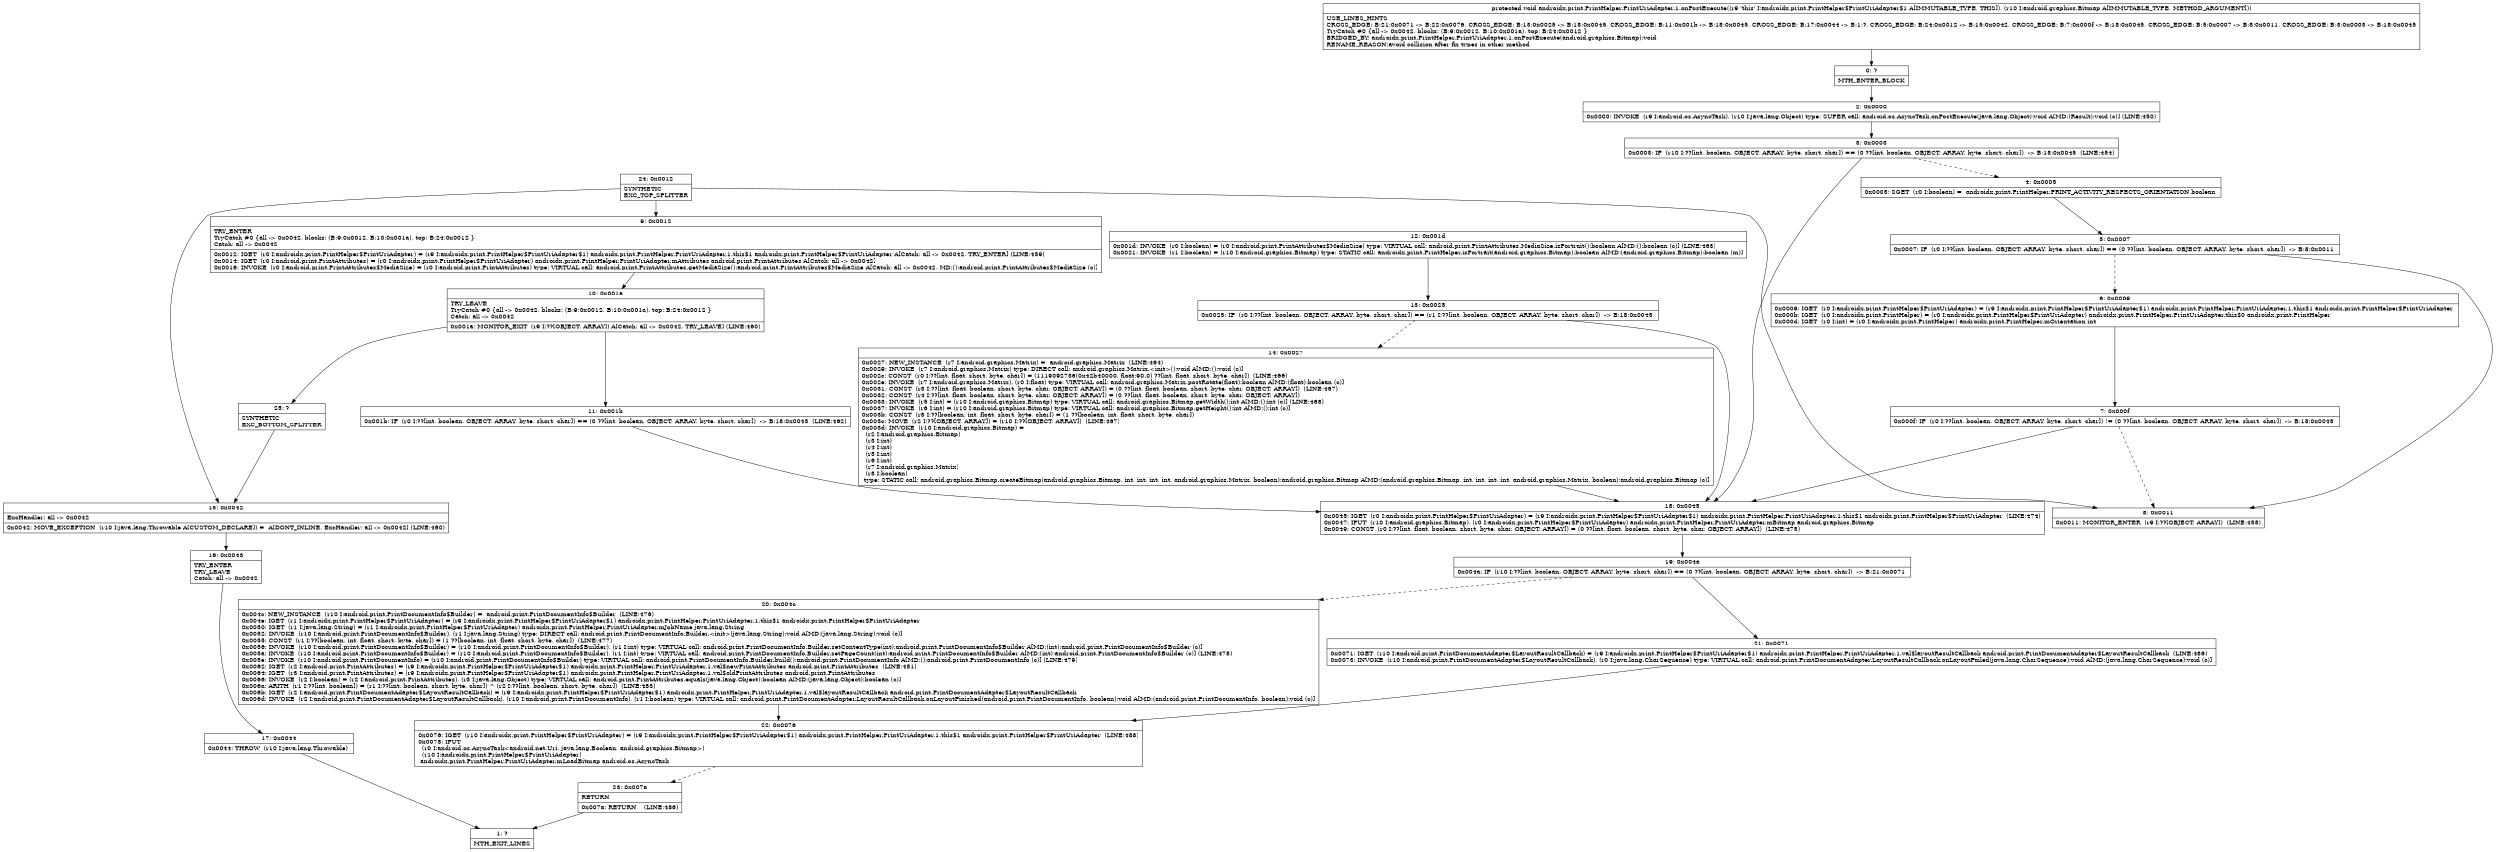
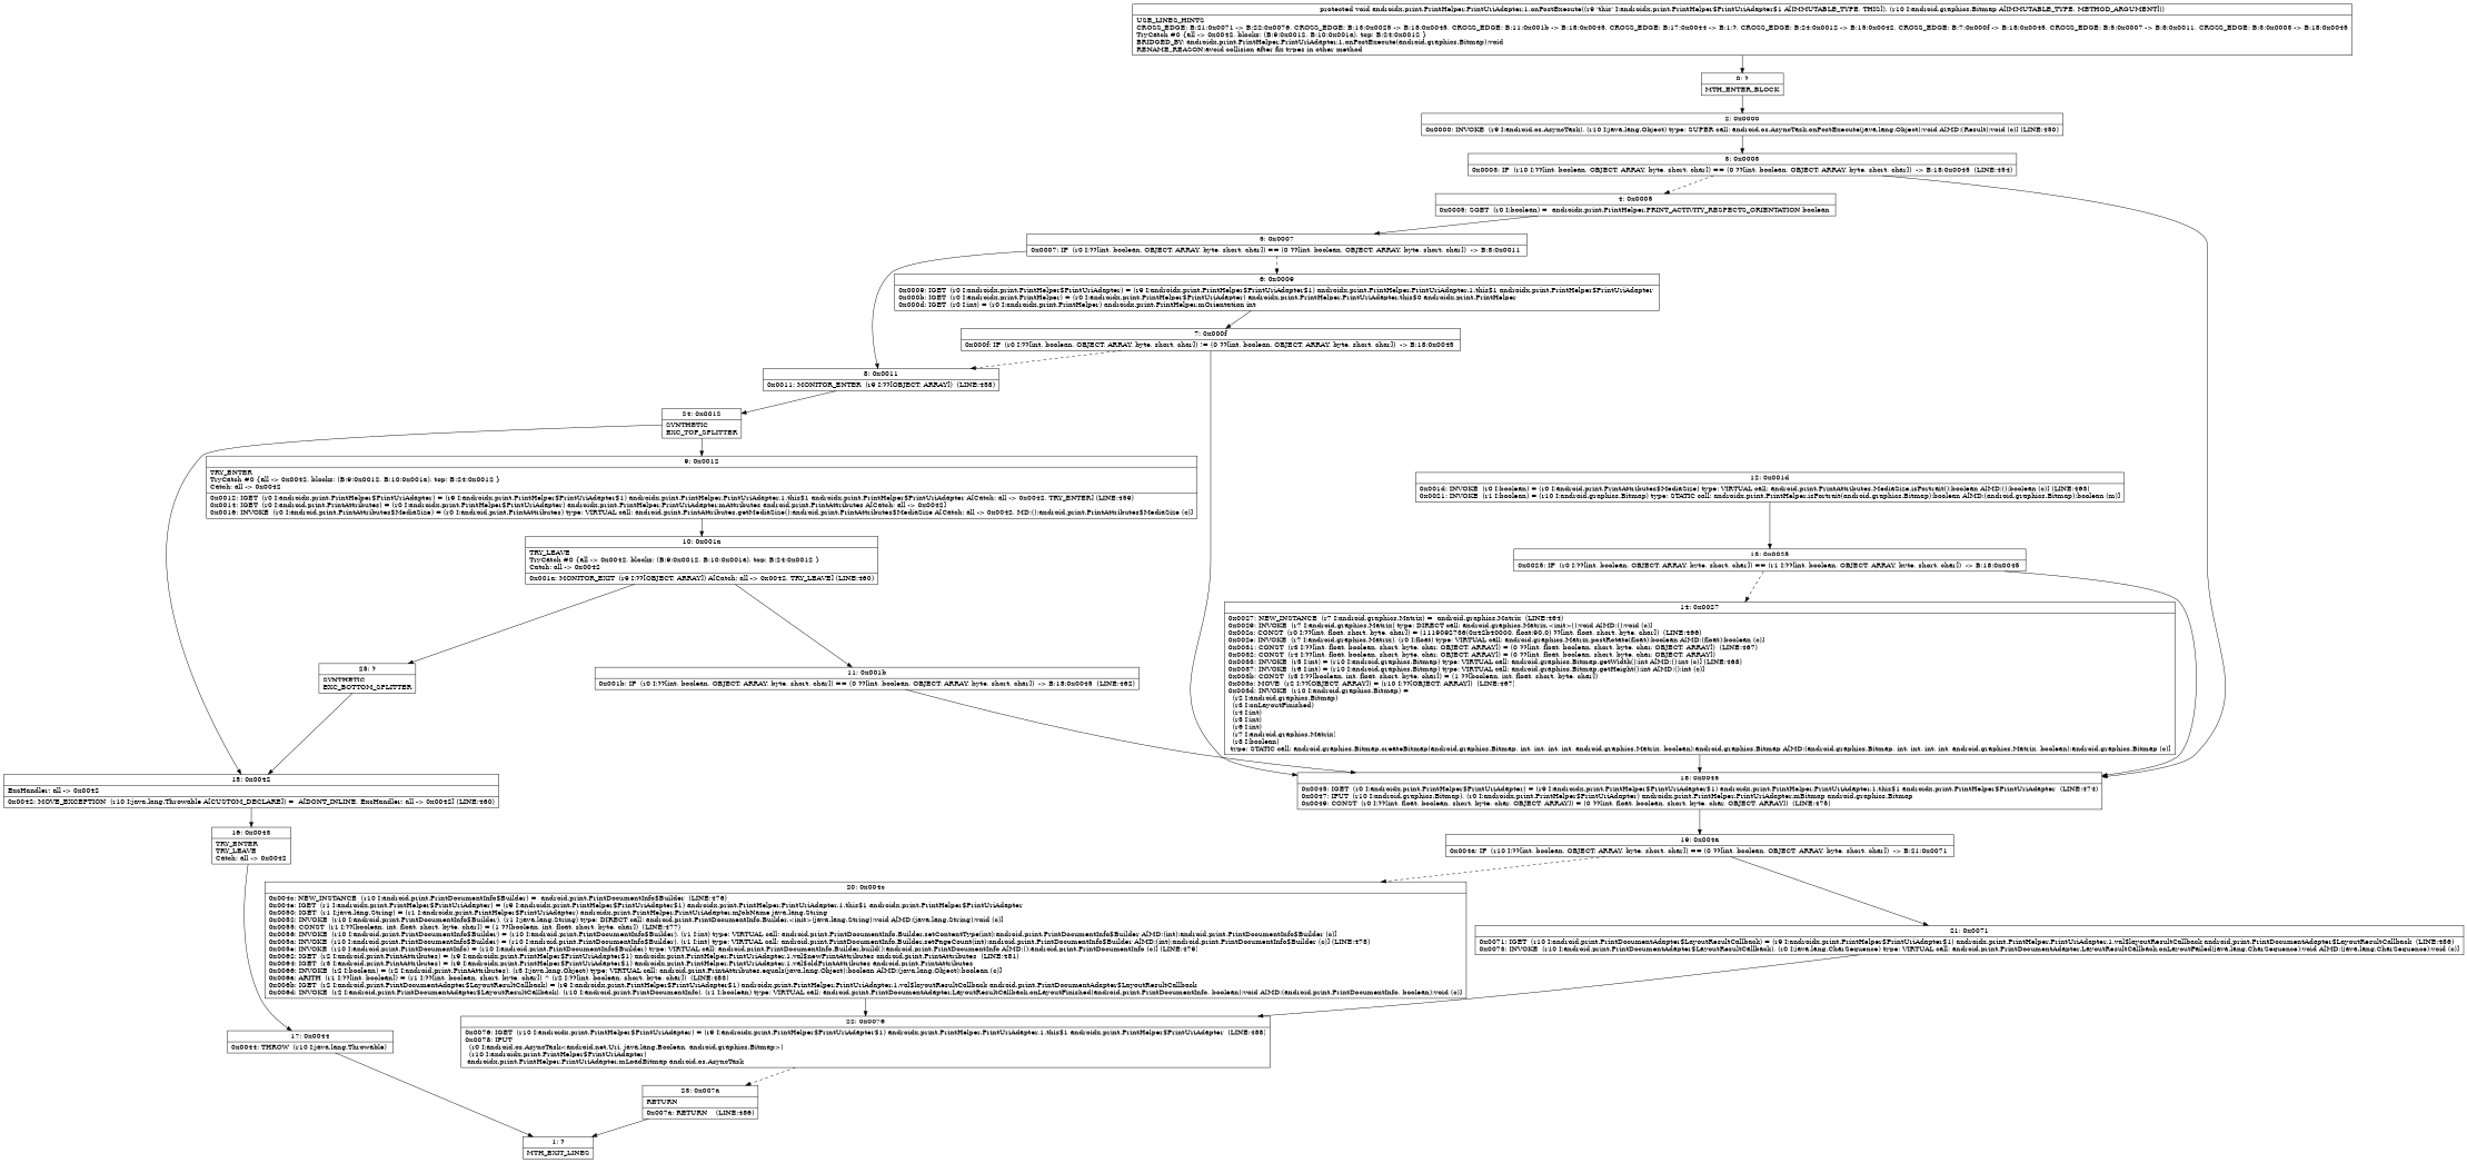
  digraph {
    node [shape=record]
    n1 [label="{0\:\ ?|MTH_ENTER_BLOCK\l}"]
    n2 [label="{2\:\ 0x0000|0x0000: INVOKE  (r9 I:android.os.AsyncTask), (r10 I:java.lang.Object) type: SUPER call: android.os.AsyncTask.onPostExecute(java.lang.Object):void A[MD:(Result):void (c)] (LINE:450)\l}"]
    n3 [label="{3\:\ 0x0003|0x0003: IF  (r10 I:??[int, boolean, OBJECT, ARRAY, byte, short, char]) == (0 ??[int, boolean, OBJECT, ARRAY, byte, short, char])  \-\> B:18:0x0045  (LINE:454)\l}"]
    n4 [label="{4\:\ 0x0005|0x0005: SGET  (r0 I:boolean) =  androidx.print.PrintHelper.PRINT_ACTIVITY_RESPECTS_ORIENTATION boolean \l}"]
    n5 [label="{18\:\ 0x0045|0x0045: IGET  (r0 I:androidx.print.PrintHelper$PrintUriAdapter) = (r9 I:androidx.print.PrintHelper$PrintUriAdapter$1) androidx.print.PrintHelper.PrintUriAdapter.1.this$1 androidx.print.PrintHelper$PrintUriAdapter  (LINE:474)\l0x0047: IPUT  (r10 I:android.graphics.Bitmap), (r0 I:androidx.print.PrintHelper$PrintUriAdapter) androidx.print.PrintHelper.PrintUriAdapter.mBitmap android.graphics.Bitmap \l0x0049: CONST  (r0 I:??[int, float, boolean, short, byte, char, OBJECT, ARRAY]) = (0 ??[int, float, boolean, short, byte, char, OBJECT, ARRAY])  (LINE:475)\l}"]
    n6 [label="{5\:\ 0x0007|0x0007: IF  (r0 I:??[int, boolean, OBJECT, ARRAY, byte, short, char]) == (0 ??[int, boolean, OBJECT, ARRAY, byte, short, char])  \-\> B:8:0x0011 \l}"]
    n7 [label="{19\:\ 0x004a|0x004a: IF  (r10 I:??[int, boolean, OBJECT, ARRAY, byte, short, char]) == (0 ??[int, boolean, OBJECT, ARRAY, byte, short, char])  \-\> B:21:0x0071 \l}"]
    n8 [label="{6\:\ 0x0009|0x0009: IGET  (r0 I:androidx.print.PrintHelper$PrintUriAdapter) = (r9 I:androidx.print.PrintHelper$PrintUriAdapter$1) androidx.print.PrintHelper.PrintUriAdapter.1.this$1 androidx.print.PrintHelper$PrintUriAdapter \l0x000b: IGET  (r0 I:androidx.print.PrintHelper) = (r0 I:androidx.print.PrintHelper$PrintUriAdapter) androidx.print.PrintHelper.PrintUriAdapter.this$0 androidx.print.PrintHelper \l0x000d: IGET  (r0 I:int) = (r0 I:androidx.print.PrintHelper) androidx.print.PrintHelper.mOrientation int \l}"]
    n9 [label="{8\:\ 0x0011|0x0011: MONITOR_ENTER  (r9 I:??[OBJECT, ARRAY])  (LINE:458)\l}"]
    n10 [label="{7\:\ 0x000f|0x000f: IF  (r0 I:??[int, boolean, OBJECT, ARRAY, byte, short, char]) != (0 ??[int, boolean, OBJECT, ARRAY, byte, short, char])  \-\> B:18:0x0045 \l}"]
    n11 [label="{24\:\ 0x0012|SYNTHETIC\lEXC_TOP_SPLITTER\l}"]
    n12 [label="{9\:\ 0x0012|TRY_ENTER\lTryCatch #0 \{all \-\> 0x0042, blocks: (B:9:0x0012, B:10:0x001a), top: B:24:0x0012 \}\lCatch: all \-\> 0x0042\l|0x0012: IGET  (r0 I:androidx.print.PrintHelper$PrintUriAdapter) = (r9 I:androidx.print.PrintHelper$PrintUriAdapter$1) androidx.print.PrintHelper.PrintUriAdapter.1.this$1 androidx.print.PrintHelper$PrintUriAdapter A[Catch: all \-\> 0x0042, TRY_ENTER] (LINE:459)\l0x0014: IGET  (r0 I:android.print.PrintAttributes) = (r0 I:androidx.print.PrintHelper$PrintUriAdapter) androidx.print.PrintHelper.PrintUriAdapter.mAttributes android.print.PrintAttributes A[Catch: all \-\> 0x0042]\l0x0016: INVOKE  (r0 I:android.print.PrintAttributes$MediaSize) = (r0 I:android.print.PrintAttributes) type: VIRTUAL call: android.print.PrintAttributes.getMediaSize():android.print.PrintAttributes$MediaSize A[Catch: all \-\> 0x0042, MD:():android.print.PrintAttributes$MediaSize (c)]\l}"]
    n13 [label="{15\:\ 0x0042|ExcHandler: all \-\> 0x0042\l|0x0042: MOVE_EXCEPTION  (r10 I:java.lang.Throwable A[CUSTOM_DECLARE]) =  A[DONT_INLINE, ExcHandler: all \-\> 0x0042] (LINE:460)\l}"]
    n14 [label="{10\:\ 0x001a|TRY_LEAVE\lTryCatch #0 \{all \-\> 0x0042, blocks: (B:9:0x0012, B:10:0x001a), top: B:24:0x0012 \}\lCatch: all \-\> 0x0042\l|0x001a: MONITOR_EXIT  (r9 I:??[OBJECT, ARRAY]) A[Catch: all \-\> 0x0042, TRY_LEAVE] (LINE:460)\l}"]
    n15 [label="{16\:\ 0x0043|TRY_ENTER\lTRY_LEAVE\lCatch: all \-\> 0x0042\l}"]
    n16 [label="{11\:\ 0x001b|0x001b: IF  (r0 I:??[int, boolean, OBJECT, ARRAY, byte, short, char]) == (0 ??[int, boolean, OBJECT, ARRAY, byte, short, char])  \-\> B:18:0x0045  (LINE:462)\l}"]
    n17 [label="{25\:\ ?|SYNTHETIC\lEXC_BOTTOM_SPLITTER\l}"]
    n18 [label="{12\:\ 0x001d|0x001d: INVOKE  (r0 I:boolean) = (r0 I:android.print.PrintAttributes$MediaSize) type: VIRTUAL call: android.print.PrintAttributes.MediaSize.isPortrait():boolean A[MD:():boolean (c)] (LINE:463)\l0x0021: INVOKE  (r1 I:boolean) = (r10 I:android.graphics.Bitmap) type: STATIC call: androidx.print.PrintHelper.isPortrait(android.graphics.Bitmap):boolean A[MD:(android.graphics.Bitmap):boolean (m)]\l}"]
    n19 [label="{13\:\ 0x0025|0x0025: IF  (r0 I:??[int, boolean, OBJECT, ARRAY, byte, short, char]) == (r1 I:??[int, boolean, OBJECT, ARRAY, byte, short, char])  \-\> B:18:0x0045 \l}"]
-   n20 [label="{14\:\ 0x0027|0x0027: NEW_INSTANCE  (r7 I:android.graphics.Matrix) =  android.graphics.Matrix  (LINE:464)\l0x0029: INVOKE  (r7 I:android.graphics.Matrix) type: DIRECT call: android.graphics.Matrix.\<init\>():void A[MD:():void (c)]\l0x002c: CONST  (r0 I:??[int, float, short, byte, char]) = (1119092736(0x42b40000, float:90.0) ??[int, float, short, byte, char])  (LINE:466)\l0x002e: INVOKE  (r7 I:android.graphics.Matrix), (r0 I:float) type: VIRTUAL call: android.graphics.Matrix.postRotate(float):boolean A[MD:(float):boolean (c)]\l0x0031: CONST  (r3 I:??[int, float, boolean, short, byte, char, OBJECT, ARRAY]) = (0 ??[int, float, boolean, short, byte, char, OBJECT, ARRAY])  (LINE:467)\l0x0032: CONST  (r4 I:??[int, float, boolean, short, byte, char, OBJECT, ARRAY]) = (0 ??[int, float, boolean, short, byte, char, OBJECT, ARRAY]) \l0x0033: INVOKE  (r5 I:int) = (r10 I:android.graphics.Bitmap) type: VIRTUAL call: android.graphics.Bitmap.getWidth():int A[MD:():int (c)] (LINE:468)\l0x0037: INVOKE  (r6 I:int) = (r10 I:android.graphics.Bitmap) type: VIRTUAL call: android.graphics.Bitmap.getHeight():int A[MD:():int (c)]\l0x003b: CONST  (r8 I:??[boolean, int, float, short, byte, char]) = (1 ??[boolean, int, float, short, byte, char]) \l0x003c: MOVE  (r2 I:??[OBJECT, ARRAY]) = (r10 I:??[OBJECT, ARRAY])  (LINE:467)\l0x003d: INVOKE  (r10 I:android.graphics.Bitmap) = \l  (r2 I:android.graphics.Bitmap)\l  (r3 I:int)\l  (r4 I:int)\l  (r5 I:int)\l  (r6 I:int)\l  (r7 I:android.graphics.Matrix)\l  (r8 I:boolean)\l type: STATIC call: android.graphics.Bitmap.createBitmap(android.graphics.Bitmap, int, int, int, int, android.graphics.Matrix, boolean):android.graphics.Bitmap A[MD:(android.graphics.Bitmap, int, int, int, int, android.graphics.Matrix, boolean):android.graphics.Bitmap (c)]\l}"]
+   n20 [label="{14\:\ 0x0027|0x0027: NEW_INSTANCE  (r7 I:android.graphics.Matrix) =  android.graphics.Matrix  (LINE:464)\l0x0029: INVOKE  (r7 I:android.graphics.Matrix) type: DIRECT call: android.graphics.Matrix.\<init\>():void A[MD:():void (c)]\l0x002c: CONST  (r0 I:??[int, float, short, byte, char]) = (1119092736(0x42b40000, float:90.0) ??[int, float, short, byte, char])  (LINE:466)\l0x002e: INVOKE  (r7 I:android.graphics.Matrix), (r0 I:float) type: VIRTUAL call: android.graphics.Matrix.postRotate(float):boolean A[MD:(float):boolean (c)]\l0x0031: CONST  (r3 I:??[int, float, boolean, short, byte, char, OBJECT, ARRAY]) = (0 ??[int, float, boolean, short, byte, char, OBJECT, ARRAY])  (LINE:467)\l0x0032: CONST  (r4 I:??[int, float, boolean, short, byte, char, OBJECT, ARRAY]) = (0 ??[int, float, boolean, short, byte, char, OBJECT, ARRAY]) \l0x0033: INVOKE  (r5 I:int) = (r10 I:android.graphics.Bitmap) type: VIRTUAL call: android.graphics.Bitmap.getWidth():int A[MD:():int (c)] (LINE:468)\l0x0037: INVOKE  (r6 I:int) = (r10 I:android.graphics.Bitmap) type: VIRTUAL call: android.graphics.Bitmap.getHeight():int A[MD:():int (c)]\l0x003b: CONST  (r8 I:??[boolean, int, float, short, byte, char]) = (1 ??[boolean, int, float, short, byte, char]) \l0x003c: MOVE  (r2 I:??[OBJECT, ARRAY]) = (r10 I:??[OBJECT, ARRAY])  (LINE:467)\l0x003d: INVOKE  (r10 I:android.graphics.Bitmap) = \l  (r2 I:android.graphics.Bitmap)\l  (r3 I:onLayoutFinished)\l  (r4 I:int)\l  (r5 I:int)\l  (r6 I:int)\l  (r7 I:android.graphics.Matrix)\l  (r8 I:boolean)\l type: STATIC call: android.graphics.Bitmap.createBitmap(android.graphics.Bitmap, int, int, int, int, android.graphics.Matrix, boolean):android.graphics.Bitmap A[MD:(android.graphics.Bitmap, int, int, int, int, android.graphics.Matrix, boolean):android.graphics.Bitmap (c)]\l}"]
    n21 [label="{17\:\ 0x0044|0x0044: THROW  (r10 I:java.lang.Throwable) \l}"]
    n22 [label="{1\:\ ?|MTH_EXIT_LINES\l}"]
    n23 [label="{20\:\ 0x004c|0x004c: NEW_INSTANCE  (r10 I:android.print.PrintDocumentInfo$Builder) =  android.print.PrintDocumentInfo$Builder  (LINE:476)\l0x004e: IGET  (r1 I:androidx.print.PrintHelper$PrintUriAdapter) = (r9 I:androidx.print.PrintHelper$PrintUriAdapter$1) androidx.print.PrintHelper.PrintUriAdapter.1.this$1 androidx.print.PrintHelper$PrintUriAdapter \l0x0050: IGET  (r1 I:java.lang.String) = (r1 I:androidx.print.PrintHelper$PrintUriAdapter) androidx.print.PrintHelper.PrintUriAdapter.mJobName java.lang.String \l0x0052: INVOKE  (r10 I:android.print.PrintDocumentInfo$Builder), (r1 I:java.lang.String) type: DIRECT call: android.print.PrintDocumentInfo.Builder.\<init\>(java.lang.String):void A[MD:(java.lang.String):void (c)]\l0x0055: CONST  (r1 I:??[boolean, int, float, short, byte, char]) = (1 ??[boolean, int, float, short, byte, char])  (LINE:477)\l0x0056: INVOKE  (r10 I:android.print.PrintDocumentInfo$Builder) = (r10 I:android.print.PrintDocumentInfo$Builder), (r1 I:int) type: VIRTUAL call: android.print.PrintDocumentInfo.Builder.setContentType(int):android.print.PrintDocumentInfo$Builder A[MD:(int):android.print.PrintDocumentInfo$Builder (c)]\l0x005a: INVOKE  (r10 I:android.print.PrintDocumentInfo$Builder) = (r10 I:android.print.PrintDocumentInfo$Builder), (r1 I:int) type: VIRTUAL call: android.print.PrintDocumentInfo.Builder.setPageCount(int):android.print.PrintDocumentInfo$Builder A[MD:(int):android.print.PrintDocumentInfo$Builder (c)] (LINE:478)\l0x005e: INVOKE  (r10 I:android.print.PrintDocumentInfo) = (r10 I:android.print.PrintDocumentInfo$Builder) type: VIRTUAL call: android.print.PrintDocumentInfo.Builder.build():android.print.PrintDocumentInfo A[MD:():android.print.PrintDocumentInfo (c)] (LINE:479)\l0x0062: IGET  (r2 I:android.print.PrintAttributes) = (r9 I:androidx.print.PrintHelper$PrintUriAdapter$1) androidx.print.PrintHelper.PrintUriAdapter.1.val$newPrintAttributes android.print.PrintAttributes  (LINE:481)\l0x0064: IGET  (r3 I:android.print.PrintAttributes) = (r9 I:androidx.print.PrintHelper$PrintUriAdapter$1) androidx.print.PrintHelper.PrintUriAdapter.1.val$oldPrintAttributes android.print.PrintAttributes \l0x0066: INVOKE  (r2 I:boolean) = (r2 I:android.print.PrintAttributes), (r3 I:java.lang.Object) type: VIRTUAL call: android.print.PrintAttributes.equals(java.lang.Object):boolean A[MD:(java.lang.Object):boolean (c)]\l0x006a: ARITH  (r1 I:??[int, boolean]) = (r1 I:??[int, boolean, short, byte, char]) ^ (r2 I:??[int, boolean, short, byte, char])  (LINE:483)\l0x006b: IGET  (r2 I:android.print.PrintDocumentAdapter$LayoutResultCallback) = (r9 I:androidx.print.PrintHelper$PrintUriAdapter$1) androidx.print.PrintHelper.PrintUriAdapter.1.val$layoutResultCallback android.print.PrintDocumentAdapter$LayoutResultCallback \l0x006d: INVOKE  (r2 I:android.print.PrintDocumentAdapter$LayoutResultCallback), (r10 I:android.print.PrintDocumentInfo), (r1 I:boolean) type: VIRTUAL call: android.print.PrintDocumentAdapter.LayoutResultCallback.onLayoutFinished(android.print.PrintDocumentInfo, boolean):void A[MD:(android.print.PrintDocumentInfo, boolean):void (c)]\l}"]
    n24 [label="{21\:\ 0x0071|0x0071: IGET  (r10 I:android.print.PrintDocumentAdapter$LayoutResultCallback) = (r9 I:androidx.print.PrintHelper$PrintUriAdapter$1) androidx.print.PrintHelper.PrintUriAdapter.1.val$layoutResultCallback android.print.PrintDocumentAdapter$LayoutResultCallback  (LINE:486)\l0x0073: INVOKE  (r10 I:android.print.PrintDocumentAdapter$LayoutResultCallback), (r0 I:java.lang.CharSequence) type: VIRTUAL call: android.print.PrintDocumentAdapter.LayoutResultCallback.onLayoutFailed(java.lang.CharSequence):void A[MD:(java.lang.CharSequence):void (c)]\l}"]
    n25 [label="{22\:\ 0x0076|0x0076: IGET  (r10 I:androidx.print.PrintHelper$PrintUriAdapter) = (r9 I:androidx.print.PrintHelper$PrintUriAdapter$1) androidx.print.PrintHelper.PrintUriAdapter.1.this$1 androidx.print.PrintHelper$PrintUriAdapter  (LINE:488)\l0x0078: IPUT  \l  (r0 I:android.os.AsyncTask\<android.net.Uri, java.lang.Boolean, android.graphics.Bitmap\>)\l  (r10 I:androidx.print.PrintHelper$PrintUriAdapter)\l androidx.print.PrintHelper.PrintUriAdapter.mLoadBitmap android.os.AsyncTask \l}"]
    n26 [label="{23\:\ 0x007a|RETURN\l|0x007a: RETURN    (LINE:486)\l}"]
    n27 [label="{protected void androidx.print.PrintHelper.PrintUriAdapter.1.onPostExecute((r9 'this' I:androidx.print.PrintHelper$PrintUriAdapter$1 A[IMMUTABLE_TYPE, THIS]), (r10 I:android.graphics.Bitmap A[IMMUTABLE_TYPE, METHOD_ARGUMENT]))  | USE_LINES_HINTS\lCROSS_EDGE: B:21:0x0071 \-\> B:22:0x0076, CROSS_EDGE: B:13:0x0025 \-\> B:18:0x0045, CROSS_EDGE: B:11:0x001b \-\> B:18:0x0045, CROSS_EDGE: B:17:0x0044 \-\> B:1:?, CROSS_EDGE: B:24:0x0012 \-\> B:15:0x0042, CROSS_EDGE: B:7:0x000f \-\> B:18:0x0045, CROSS_EDGE: B:5:0x0007 \-\> B:8:0x0011, CROSS_EDGE: B:3:0x0003 \-\> B:18:0x0045\lTryCatch #0 \{all \-\> 0x0042, blocks: (B:9:0x0012, B:10:0x001a), top: B:24:0x0012 \}\lBRIDGED_BY: androidx.print.PrintHelper.PrintUriAdapter.1.onPostExecute(android.graphics.Bitmap):void\lRENAME_REASON:avoid collision after fix types in other method\l}"]
    n1 -> n2
    n2 -> n3
    n3 -> n4 [style=dashed]
    n3 -> n5
    n4 -> n6
    n5 -> n7
    n6 -> n8 [style=dashed]
    n6 -> n9
    n7 -> n23 [style=dashed]
    n7 -> n24
    n8 -> n10
-   n11 -> n9
+   n9 -> n11
    n10 -> n5
    n10 -> n9 [style=dashed]
    n11 -> n12
    n11 -> n13
    n12 -> n14
    n13 -> n15
    n14 -> n16
    n14 -> n17
    n15 -> n21
    n16 -> n5
    n17 -> n13
    n18 -> n19
    n19 -> n5
    n19 -> n20 [style=dashed]
    n20 -> n5
    n21 -> n22
    n23 -> n25
    n24 -> n25
    n25 -> n26 [style=dashed]
    n26 -> n22
    n27 -> n1
  }
